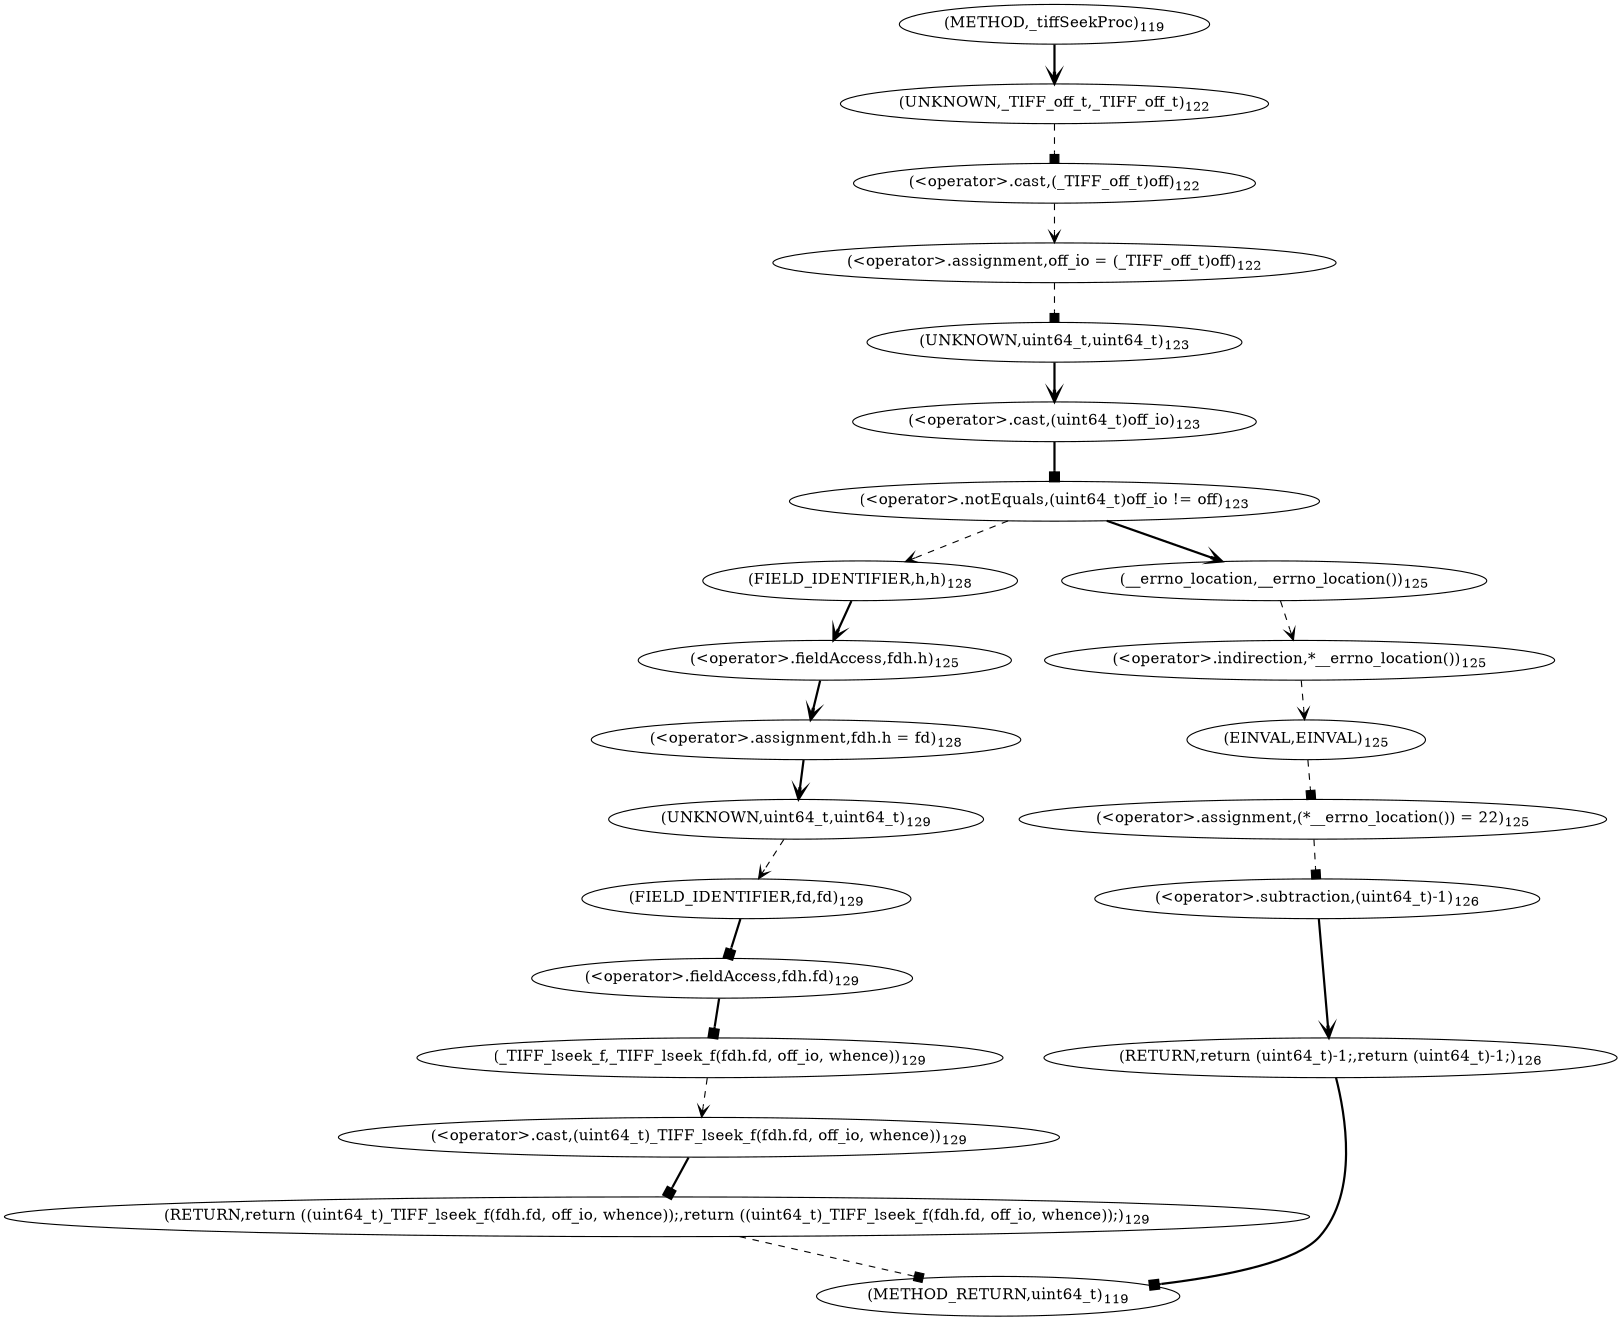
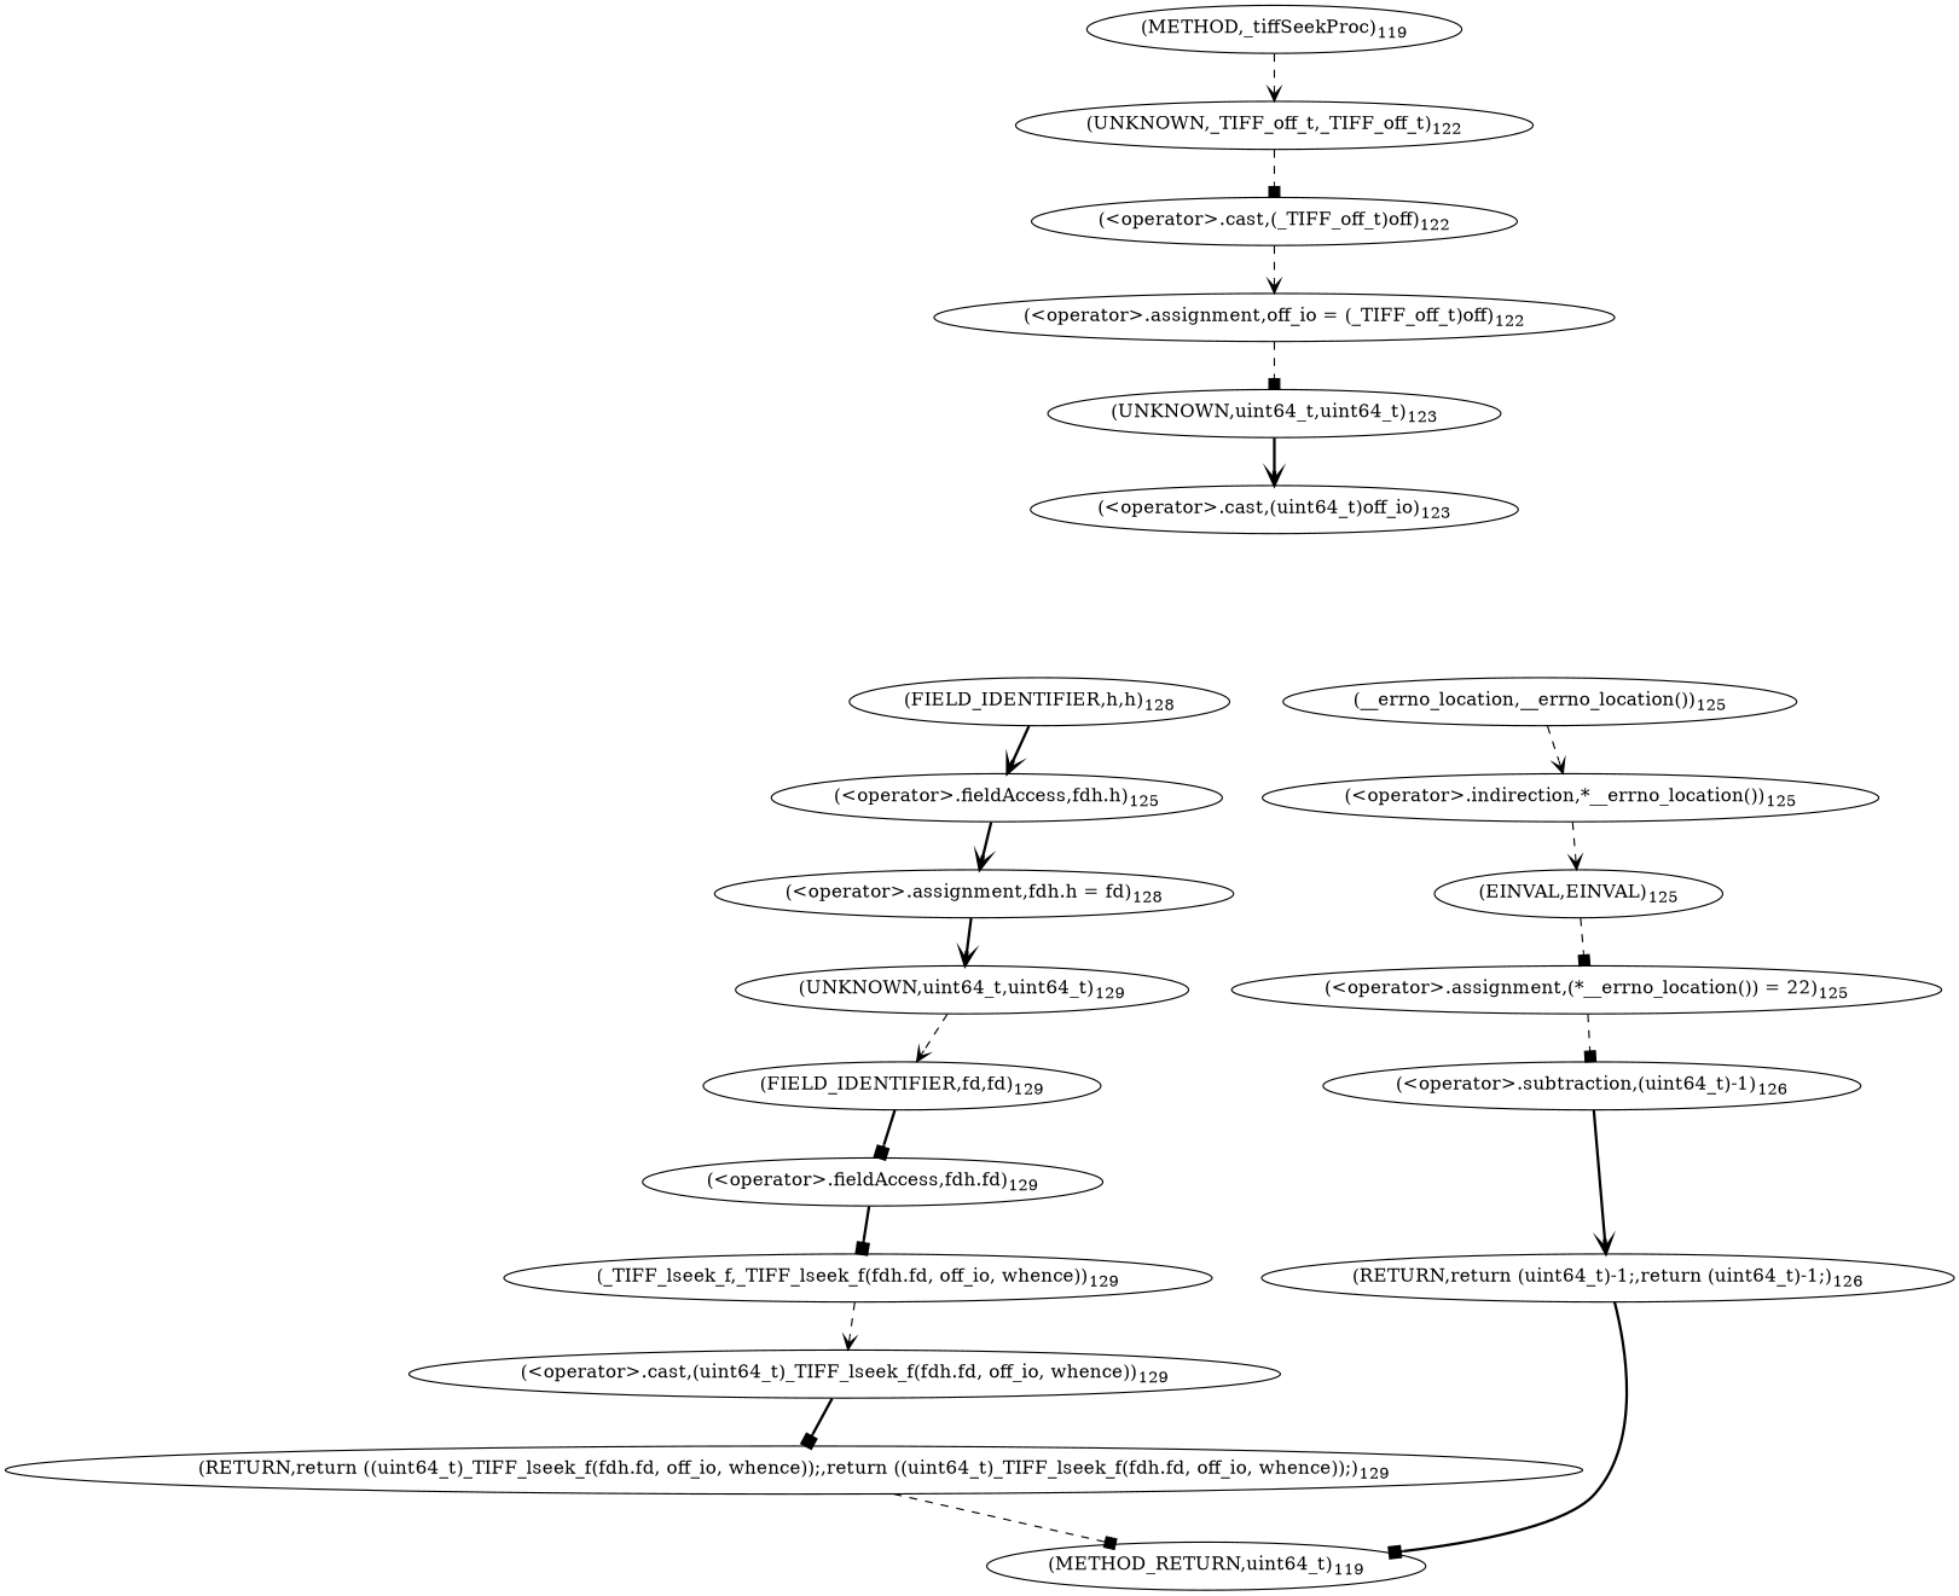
  digraph {
    edge [arrowhead=vee style=dashed]
    n1 [label=<(&lt;operator&gt;.assignment,off_io = (_TIFF_off_t)off)<SUB>122</SUB>>]
    n2 [label=<(UNKNOWN,uint64_t,uint64_t)<SUB>123</SUB>>]
    n3 [label=<(&lt;operator&gt;.cast,(uint64_t)off_io)<SUB>123</SUB>>]
    n4 [label=<(&lt;operator&gt;.assignment,fdh.h = fd)<SUB>128</SUB>>]
    n5 [label=<(UNKNOWN,uint64_t,uint64_t)<SUB>129</SUB>>]
    n6 [label=<(FIELD_IDENTIFIER,fd,fd)<SUB>129</SUB>>]
    n7 [label=<(RETURN,return ((uint64_t)_TIFF_lseek_f(fdh.fd, off_io, whence));,return ((uint64_t)_TIFF_lseek_f(fdh.fd, off_io, whence));)<SUB>129</SUB>>]
    n8 [label=<(METHOD_RETURN,uint64_t)<SUB>119</SUB>>]
    n9 [label=<(&lt;operator&gt;.cast,(_TIFF_off_t)off)<SUB>122</SUB>>]
-   n10 [label=<(&lt;operator&gt;.notEquals,(uint64_t)off_io != off)<SUB>123</SUB>>]
    n11 [label=<(FIELD_IDENTIFIER,h,h)<SUB>128</SUB>>]
    n12 [label=<(__errno_location,__errno_location())<SUB>125</SUB>>]
    n13 [label=<(&lt;operator&gt;.fieldAccess,fdh.h)<SUB>125</SUB>>]
    n14 [label=<(&lt;operator&gt;.indirection,*__errno_location())<SUB>125</SUB>>]
    n15 [label=<(&lt;operator&gt;.cast,(uint64_t)_TIFF_lseek_f(fdh.fd, off_io, whence))<SUB>129</SUB>>]
    n16 [label=<(UNKNOWN,_TIFF_off_t,_TIFF_off_t)<SUB>122</SUB>>]
    n17 [label=<(&lt;operator&gt;.assignment,(*__errno_location()) = 22)<SUB>125</SUB>>]
    n18 [label=<(&lt;operator&gt;.subtraction,(uint64_t)-1)<SUB>126</SUB>>]
    n19 [label=<(RETURN,return (uint64_t)-1;,return (uint64_t)-1;)<SUB>126</SUB>>]
    n20 [label=<(&lt;operator&gt;.fieldAccess,fdh.fd)<SUB>129</SUB>>]
    n21 [label=<(_TIFF_lseek_f,_TIFF_lseek_f(fdh.fd, off_io, whence))<SUB>129</SUB>>]
    n22 [label=<(EINVAL,EINVAL)<SUB>125</SUB>>]
    n23 [label=<(METHOD,_tiffSeekProc)<SUB>119</SUB>>]
    n1 -> n2 [arrowhead=box]
    n2 -> n3 [style=bold]
-   n3 -> n10 [arrowhead=box style=bold]
    n4 -> n5 [style=bold]
    n5 -> n6
    n6 -> n20 [arrowhead=box style=bold]
    n7 -> n8 [arrowhead=box]
    n9 -> n1
-   n10 -> n11
-   n10 -> n12 [style=bold]
    n11 -> n13 [style=bold]
    n12 -> n14
    n13 -> n4 [style=bold]
    n14 -> n22
    n15 -> n7 [arrowhead=box style=bold]
    n16 -> n9 [arrowhead=box]
    n17 -> n18 [arrowhead=box]
    n18 -> n19 [style=bold]
    n19 -> n8 [arrowhead=box style=bold]
    n20 -> n21 [arrowhead=box style=bold]
    n21 -> n15
    n22 -> n17 [arrowhead=box]
-   n23 -> n16 [style=bold]
+   n23 -> n16
  }
